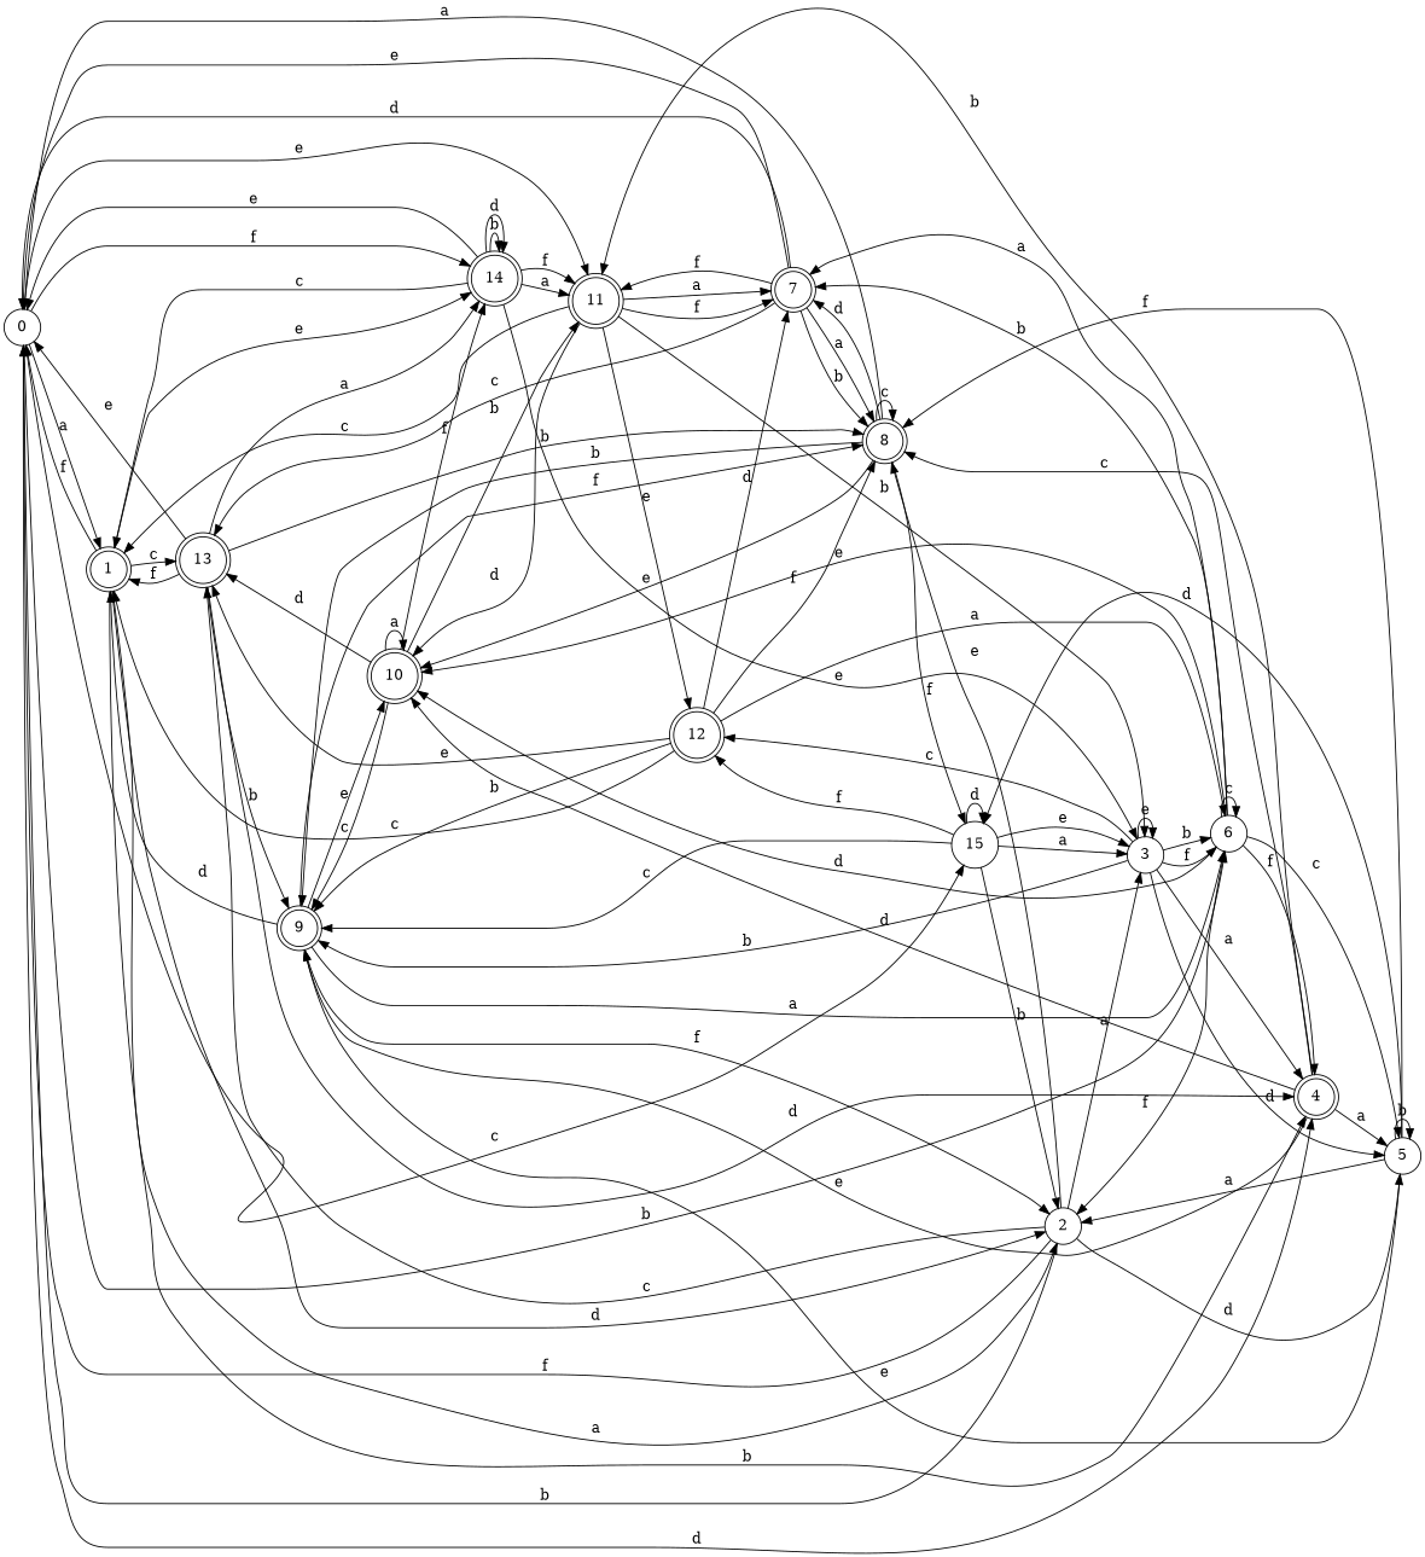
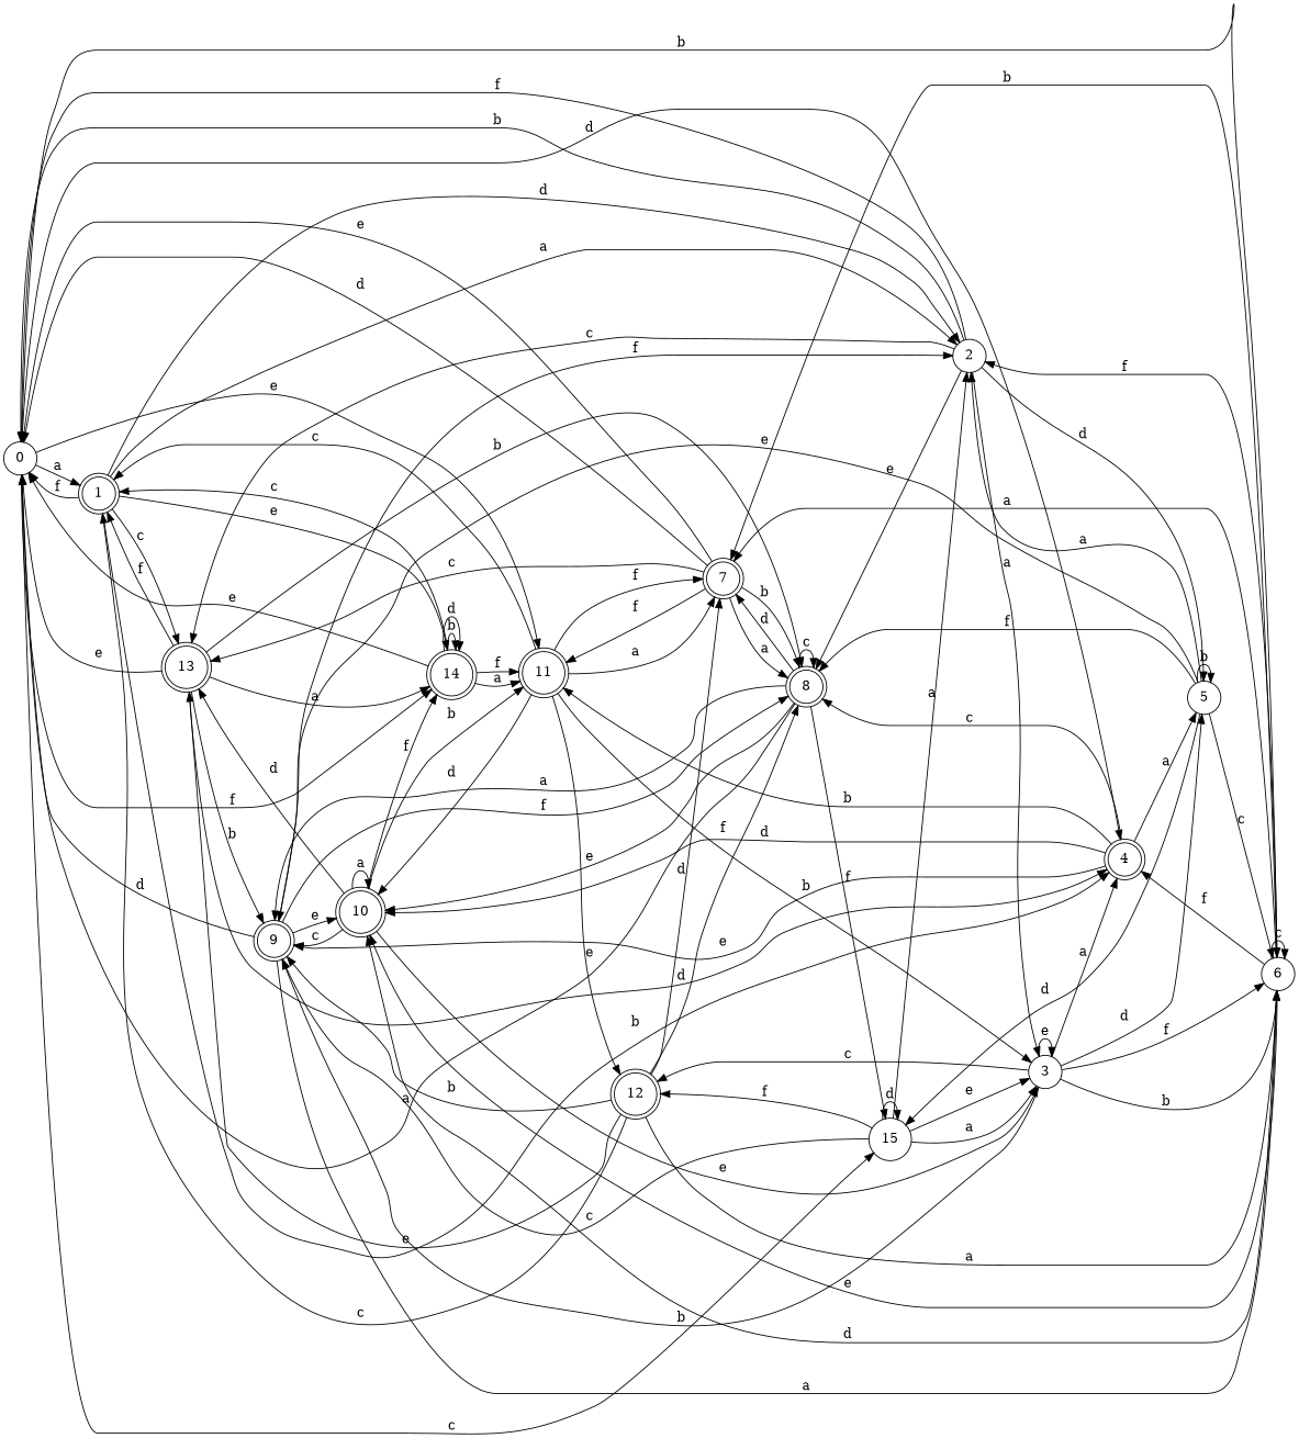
  digraph {
    rankdir=LR
    node [color=black fillcolor=white shape=doublecircle style="rounded,filled"]
    n1 [label=0 shape=circle style=filled]
    n2 [label=1]
    n3 [label=4]
    n4 [label=6 shape=circle style=filled]
    n5 [label=11]
    n6 [label=14 style=filled]
    n7 [label=15 shape=circle]
    n8 [label=2 shape=circle style=filled]
    n9 [label=13]
    n10 [label=5 shape=circle]
    n11 [label=8]
    n12 [label=9]
    n13 [label=10]
    n14 [label=7]
    n15 [label=3 shape=circle style=filled]
    n16 [label=12]
    n1 -> n2 [label=a]
    n1 -> n3 [label=d]
    n1 -> n4 [label=b]
    n1 -> n5 [label=e]
    n1 -> n6 [label=f]
    n1 -> n7 [label=c]
    n2 -> n1 [label=f]
    n2 -> n3 [label=b]
    n2 -> n6 [label=e]
    n2 -> n8 [label=a]
    n2 -> n8 [label=d]
    n2 -> n9 [label=c]
    n3 -> n5 [label=b]
    n3 -> n10 [label=a]
    n3 -> n11 [label=c]
    n3 -> n12 [label=e]
    n3 -> n13 [label=d]
    n4 -> n3 [label=f]
    n4 -> n4 [label=c]
    n4 -> n8 [label=f]
    n4 -> n13 [label=d]
    n4 -> n13 [label=e]
    n4 -> n14 [label=a]
    n4 -> n14 [label=b]
    n5 -> n2 [label=c]
    n5 -> n13 [label=d]
    n5 -> n14 [label=a]
    n5 -> n14 [label=f]
    n5 -> n15 [label=b]
    n5 -> n16 [label=e]
    n6 -> n1 [label=e]
    n6 -> n2 [label=c]
    n6 -> n5 [label=a]
    n6 -> n5 [label=f]
    n6 -> n6 [label=b]
    n6 -> n6 [label=d]
    n7 -> n7 [label=d]
-   n7 -> n8 [label=b]
+   n7 -> n8 [label=a]
    n7 -> n12 [label=c]
    n7 -> n15 [label=a]
    n7 -> n15 [label=e]
    n7 -> n16 [label=f]
    n8 -> n1 [label=b]
    n8 -> n1 [label=f]
    n8 -> n9 [label=c]
    n8 -> n10 [label=d]
    n8 -> n11 [label=e]
    n8 -> n15 [label=a]
    n9 -> n1 [label=e]
    n9 -> n2 [label=f]
    n9 -> n3 [label=d]
    n9 -> n6 [label=a]
    n9 -> n11 [label=b]
    n9 -> n12 [label=b]
-   n4 -> n10 [label=c]
+   n10 -> n4 [label=c]
    n10 -> n7 [label=d]
    n10 -> n8 [label=a]
    n10 -> n10 [label=b]
    n10 -> n11 [label=f]
    n10 -> n12 [label=e]
    n11 -> n1 [label=a]
    n11 -> n7 [label=f]
    n11 -> n11 [label=c]
-   n11 -> n12 [label=b]
+   n11 -> n12 [label=a]
    n11 -> n13 [label=e]
    n11 -> n14 [label=d]
-   n12 -> n2 [label=d]
+   n12 -> n1 [label=d]
    n12 -> n4 [label=a]
    n12 -> n8 [label=f]
    n12 -> n11 [label=f]
    n12 -> n13 [label=e]
    n13 -> n5 [label=b]
    n13 -> n6 [label=f]
    n13 -> n9 [label=d]
    n13 -> n12 [label=c]
    n13 -> n13 [label=a]
-   n6 -> n15 [label=e]
+   n13 -> n15 [label=e]
    n14 -> n1 [label=d]
    n14 -> n1 [label=e]
    n14 -> n5 [label=f]
    n14 -> n9 [label=c]
    n14 -> n11 [label=a]
    n14 -> n11 [label=b]
    n15 -> n3 [label=a]
    n15 -> n4 [label=b]
    n15 -> n4 [label=f]
    n15 -> n10 [label=d]
    n15 -> n12 [label=b]
    n15 -> n15 [label=e]
    n15 -> n16 [label=c]
    n16 -> n2 [label=c]
    n16 -> n4 [label=a]
    n16 -> n9 [label=e]
    n16 -> n11 [label=f]
    n16 -> n12 [label=b]
    n16 -> n14 [label=d]
  }
